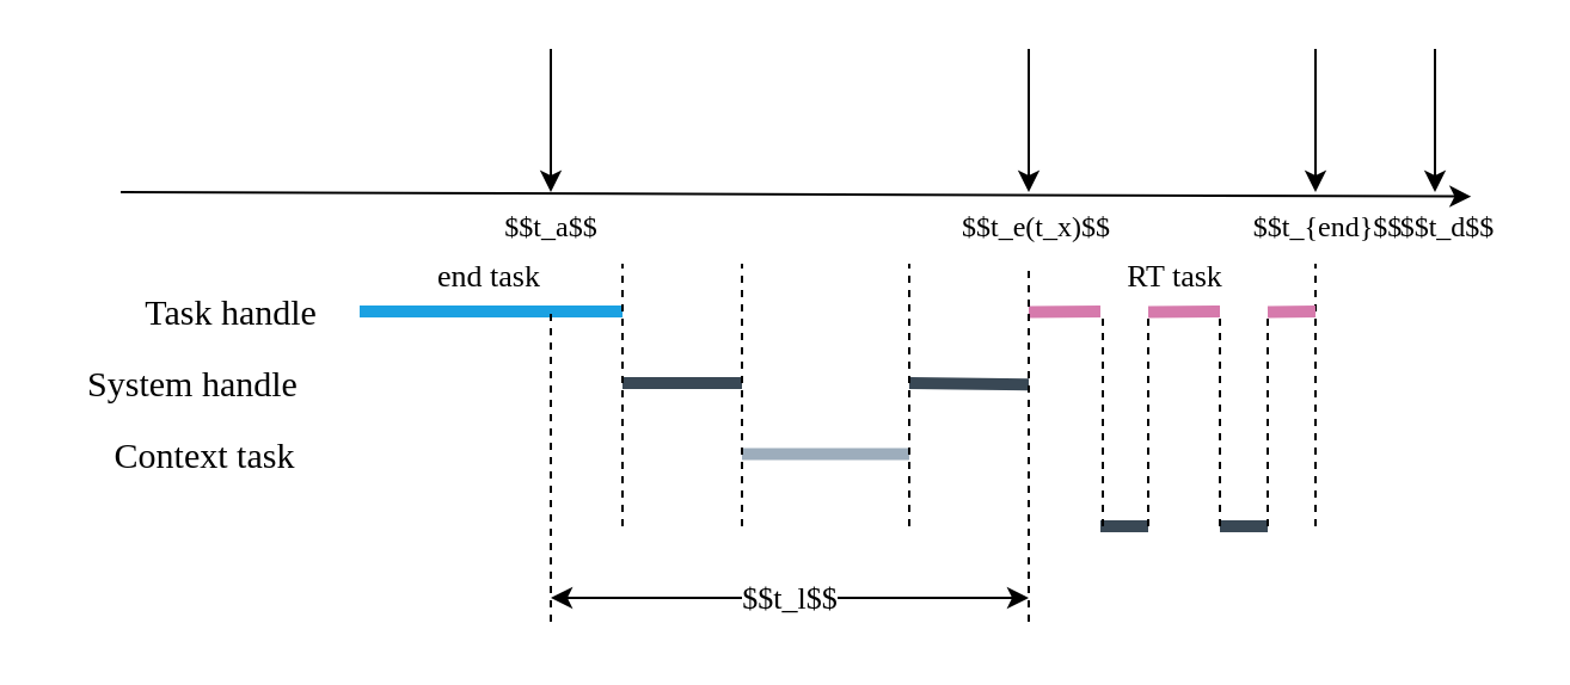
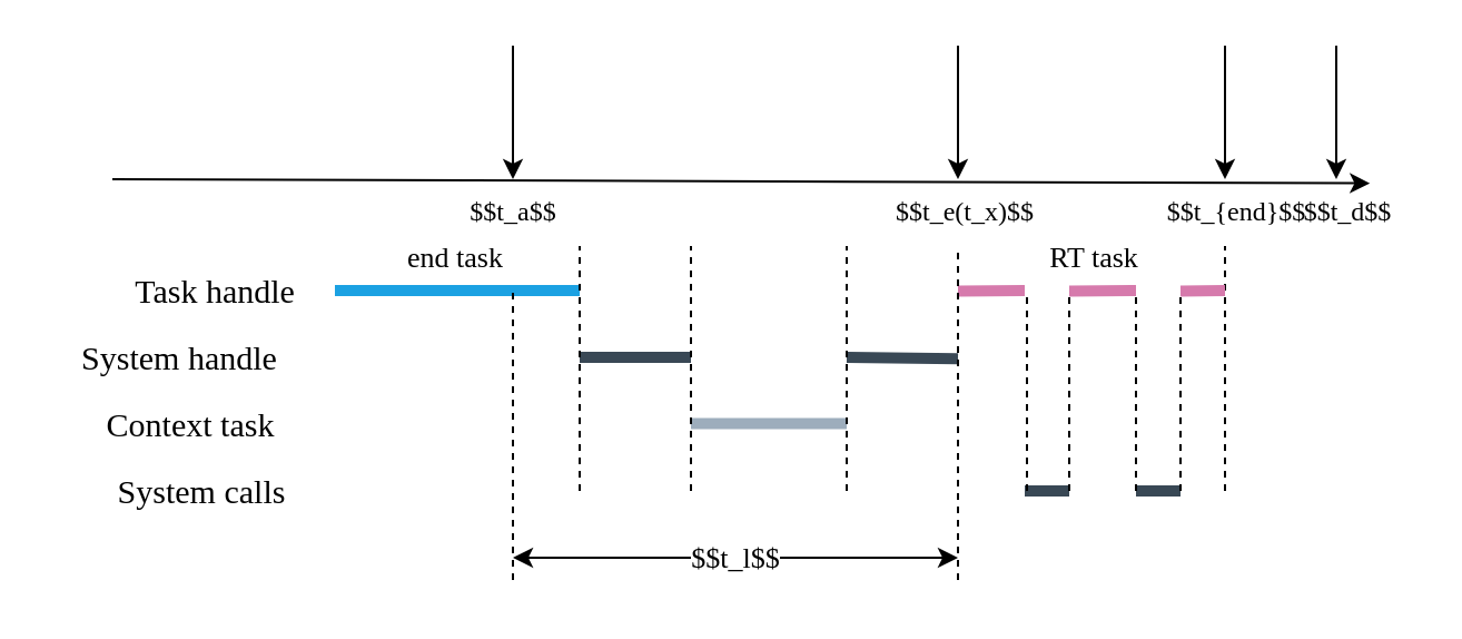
  <mxCell id="0" />
  <mxCell id="1" parent="0" />
  <mxCell id="2" value="" style="endArrow=classic;html=1;entryX=0.669;entryY=0.061;entryDx=0;entryDy=0;entryPerimeter=0;" parent="1" target="6" edge="1"><mxGeometry width="50" height="50" relative="1" as="geometry"><mxPoint x="50" y="80" as="sourcePoint" /><mxPoint x="720" y="80" as="targetPoint" /></mxGeometry></mxCell>
  <mxCell id="3" value="" style="endArrow=classic;html=1;" parent="1" edge="1"><mxGeometry width="50" height="50" relative="1" as="geometry"><mxPoint x="230" y="20" as="sourcePoint" /><mxPoint x="230" y="80" as="targetPoint" /></mxGeometry></mxCell>
  <mxCell id="4" value="&lt;font face=&quot;Times New Roman&quot;&gt;$$t_e(t_x)$$&lt;/font&gt;" style="text;html=1;align=center;verticalAlign=middle;resizable=0;points=[];autosize=1;strokeColor=none;fillColor=none;" parent="1" vertex="1"><mxGeometry x="388" y="80" width="90" height="30" as="geometry" /></mxCell>
  <mxCell id="5" value="" style="endArrow=classic;html=1;fontFamily=Times New Roman;" parent="1" edge="1"><mxGeometry width="50" height="50" relative="1" as="geometry"><mxPoint x="600" y="20" as="sourcePoint" /><mxPoint x="600" y="80" as="targetPoint" /></mxGeometry></mxCell>
  <mxCell id="6" value="&lt;font face=&quot;Times New Roman&quot;&gt;$$t_d$$&lt;/font&gt;" style="text;html=1;align=center;verticalAlign=middle;resizable=0;points=[];autosize=1;strokeColor=none;fillColor=none;" parent="1" vertex="1"><mxGeometry x="575" y="80" width="60" height="30" as="geometry" /></mxCell>
  <mxCell id="7" value="" style="endArrow=none;html=1;fontFamily=Times New Roman;strokeWidth=5;strokeColor=#1BA1E2;" parent="1" edge="1"><mxGeometry width="50" height="50" relative="1" as="geometry"><mxPoint x="150" y="130" as="sourcePoint" /><mxPoint x="260" y="130" as="targetPoint" /></mxGeometry></mxCell>
  <mxCell id="8" value="" style="endArrow=none;html=1;fontFamily=Times New Roman;strokeWidth=5;strokeColor=#394855;" parent="1" edge="1"><mxGeometry width="50" height="50" relative="1" as="geometry"><mxPoint x="260" y="160" as="sourcePoint" /><mxPoint x="310" y="160" as="targetPoint" /></mxGeometry></mxCell>
  <mxCell id="9" value="" style="endArrow=none;html=1;fontFamily=Times New Roman;strokeWidth=5;strokeColor=#9DADBC;" parent="1" edge="1"><mxGeometry width="50" height="50" relative="1" as="geometry"><mxPoint x="310" y="189.76" as="sourcePoint" /><mxPoint x="380" y="189.76" as="targetPoint" /></mxGeometry></mxCell>
  <mxCell id="10" value="" style="endArrow=none;html=1;fontFamily=Times New Roman;strokeWidth=5;strokeColor=#394855;" parent="1" edge="1"><mxGeometry width="50" height="50" relative="1" as="geometry"><mxPoint x="380" y="160" as="sourcePoint" /><mxPoint x="430" y="160.61" as="targetPoint" /></mxGeometry></mxCell>
  <mxCell id="11" value="" style="endArrow=classic;html=1;strokeWidth=1;fontFamily=Times New Roman;" parent="1" edge="1"><mxGeometry width="50" height="50" relative="1" as="geometry"><mxPoint x="430" y="20" as="sourcePoint" /><mxPoint x="430" y="80" as="targetPoint" /></mxGeometry></mxCell>
  <mxCell id="12" value="" style="endArrow=none;html=1;fontFamily=Times New Roman;strokeWidth=5;strokeColor=#D67AAC;" parent="1" edge="1"><mxGeometry width="50" height="50" relative="1" as="geometry"><mxPoint x="430" y="130.21" as="sourcePoint" /><mxPoint x="460" y="130" as="targetPoint" /></mxGeometry></mxCell>
  <mxCell id="13" value="" style="endArrow=none;dashed=1;html=1;strokeColor=#000000;strokeWidth=1;fontFamily=Times New Roman;" parent="1" edge="1"><mxGeometry width="50" height="50" relative="1" as="geometry"><mxPoint x="230" y="260" as="sourcePoint" /><mxPoint x="230" y="130" as="targetPoint" /></mxGeometry></mxCell>
  <mxCell id="14" value="" style="endArrow=none;dashed=1;html=1;strokeColor=#000000;strokeWidth=1;fontFamily=Times New Roman;" parent="1" edge="1"><mxGeometry width="50" height="50" relative="1" as="geometry"><mxPoint x="310" y="220" as="sourcePoint" /><mxPoint x="310" y="110" as="targetPoint" /></mxGeometry></mxCell>
  <mxCell id="15" value="" style="endArrow=none;dashed=1;html=1;strokeColor=#000000;strokeWidth=1;fontFamily=Times New Roman;" parent="1" edge="1"><mxGeometry width="50" height="50" relative="1" as="geometry"><mxPoint x="380" y="220" as="sourcePoint" /><mxPoint x="380" y="110" as="targetPoint" /></mxGeometry></mxCell>
  <mxCell id="16" value="" style="endArrow=none;dashed=1;html=1;strokeColor=#000000;strokeWidth=1;fontFamily=Times New Roman;" parent="1" edge="1"><mxGeometry width="50" height="50" relative="1" as="geometry"><mxPoint x="430" y="260" as="sourcePoint" /><mxPoint x="430" y="110" as="targetPoint" /></mxGeometry></mxCell>
  <mxCell id="17" value="" style="endArrow=none;dashed=1;html=1;strokeColor=#000000;strokeWidth=1;fontFamily=Times New Roman;" parent="1" edge="1"><mxGeometry width="50" height="50" relative="1" as="geometry"><mxPoint x="550" y="220" as="sourcePoint" /><mxPoint x="550" y="110" as="targetPoint" /></mxGeometry></mxCell>
  <mxCell id="18" value="$$t_a$$" style="text;html=1;align=center;verticalAlign=middle;resizable=0;points=[];autosize=1;strokeColor=none;fillColor=none;fontFamily=Times New Roman;" parent="1" vertex="1"><mxGeometry x="200" y="80" width="60" height="30" as="geometry" /></mxCell>
  <mxCell id="19" value="&lt;font style=&quot;font-size: 15px;&quot; face=&quot;Times New Roman&quot;&gt;Task handle&lt;/font&gt;" style="text;html=1;align=center;verticalAlign=middle;resizable=0;points=[];autosize=1;strokeColor=none;fillColor=none;" parent="1" vertex="1"><mxGeometry x="46" y="115" width="100" height="30" as="geometry" /></mxCell>
  <mxCell id="20" value="System handle" style="text;html=1;align=center;verticalAlign=middle;resizable=0;points=[];autosize=1;strokeColor=none;fillColor=none;fontSize=15;fontFamily=Times New Roman;" parent="1" vertex="1"><mxGeometry x="20" y="145" width="120" height="30" as="geometry" /></mxCell>
  <mxCell id="21" value="Context task" style="text;html=1;align=center;verticalAlign=middle;resizable=0;points=[];autosize=1;strokeColor=none;fillColor=none;fontSize=15;fontFamily=Times New Roman;" parent="1" vertex="1"><mxGeometry x="30" y="175" width="110" height="30" as="geometry" /></mxCell>
  <mxCell id="22" value="&lt;font style=&quot;font-size: 13px;&quot; face=&quot;Times New Roman&quot;&gt;end task&lt;/font&gt;" style="text;html=1;align=center;verticalAlign=middle;resizable=0;points=[];autosize=1;strokeColor=none;fillColor=none;" parent="1" vertex="1"><mxGeometry x="164" y="100" width="80" height="30" as="geometry" /></mxCell>
  <mxCell id="23" value="&lt;font style=&quot;font-size: 13px;&quot; face=&quot;Times New Roman&quot;&gt;RT task&lt;/font&gt;" style="text;html=1;align=center;verticalAlign=middle;resizable=0;points=[];autosize=1;strokeColor=none;fillColor=none;" parent="1" vertex="1"><mxGeometry x="461" y="100" width="60" height="30" as="geometry" /></mxCell>
  <mxCell id="24" value="" style="endArrow=classic;html=1;rounded=0;fontFamily=Times New Roman;fontSize=13;" parent="1" edge="1"><mxGeometry width="50" height="50" relative="1" as="geometry"><mxPoint x="550" y="20" as="sourcePoint" /><mxPoint x="550" y="80" as="targetPoint" /></mxGeometry></mxCell>
  <mxCell id="25" value="$$t_l$$" style="text;html=1;align=center;verticalAlign=middle;resizable=0;points=[];autosize=1;strokeColor=none;fillColor=none;fontSize=13;fontFamily=Times New Roman;" parent="1" vertex="1"><mxGeometry x="300" y="235" width="60" height="30" as="geometry" /></mxCell>
  <mxCell id="26" value="" style="endArrow=classic;html=1;rounded=0;fontFamily=Times New Roman;fontSize=13;" parent="1" edge="1"><mxGeometry width="50" height="50" relative="1" as="geometry"><mxPoint x="310" y="250" as="sourcePoint" /><mxPoint x="230" y="250" as="targetPoint" /></mxGeometry></mxCell>
  <mxCell id="27" value="" style="endArrow=classic;html=1;rounded=0;fontFamily=Times New Roman;fontSize=13;" parent="1" edge="1"><mxGeometry width="50" height="50" relative="1" as="geometry"><mxPoint x="350" y="250" as="sourcePoint" /><mxPoint x="430" y="250" as="targetPoint" /></mxGeometry></mxCell>
  <mxCell id="28" value="&lt;font face=&quot;Times New Roman&quot;&gt;$$t_{end}$$&lt;/font&gt;" style="text;html=1;align=center;verticalAlign=middle;resizable=0;points=[];autosize=1;strokeColor=none;fillColor=none;" parent="1" vertex="1"><mxGeometry x="510" y="80" width="90" height="30" as="geometry" /></mxCell>
  <mxCell id="29" value="" style="endArrow=none;html=1;rounded=0;strokeColor=#394855;fontFamily=Times New Roman;fontSize=13;fontColor=#000000;strokeWidth=5;" parent="1" edge="1"><mxGeometry width="50" height="50" relative="1" as="geometry"><mxPoint x="460" y="220" as="sourcePoint" /><mxPoint x="480" y="220" as="targetPoint" /></mxGeometry></mxCell>
  <mxCell id="30" value="" style="endArrow=none;dashed=1;html=1;strokeColor=#000000;strokeWidth=1;fontFamily=Times New Roman;" parent="1" edge="1"><mxGeometry width="50" height="50" relative="1" as="geometry"><mxPoint x="461" y="220" as="sourcePoint" /><mxPoint x="461" y="130" as="targetPoint" /></mxGeometry></mxCell>
  <mxCell id="31" value="" style="endArrow=none;dashed=1;html=1;strokeColor=#000000;strokeWidth=1;fontFamily=Times New Roman;" parent="1" edge="1"><mxGeometry width="50" height="50" relative="1" as="geometry"><mxPoint x="480" y="220" as="sourcePoint" /><mxPoint x="480" y="130" as="targetPoint" /></mxGeometry></mxCell>
  <mxCell id="32" value="" style="endArrow=none;html=1;fontFamily=Times New Roman;strokeWidth=5;strokeColor=#D67AAC;" parent="1" edge="1"><mxGeometry width="50" height="50" relative="1" as="geometry"><mxPoint x="480" y="130.21" as="sourcePoint" /><mxPoint x="510" y="130" as="targetPoint" /></mxGeometry></mxCell>
  <mxCell id="33" value="" style="endArrow=none;html=1;rounded=0;strokeColor=#394855;fontFamily=Times New Roman;fontSize=13;fontColor=#000000;strokeWidth=5;" parent="1" edge="1"><mxGeometry width="50" height="50" relative="1" as="geometry"><mxPoint x="510" y="220" as="sourcePoint" /><mxPoint x="530" y="220" as="targetPoint" /></mxGeometry></mxCell>
  <mxCell id="34" value="" style="endArrow=none;dashed=1;html=1;strokeColor=#000000;strokeWidth=1;fontFamily=Times New Roman;" parent="1" edge="1"><mxGeometry width="50" height="50" relative="1" as="geometry"><mxPoint x="510" y="220" as="sourcePoint" /><mxPoint x="510" y="130" as="targetPoint" /></mxGeometry></mxCell>
  <mxCell id="35" value="" style="endArrow=none;html=1;fontFamily=Times New Roman;strokeWidth=5;strokeColor=#D67AAC;" parent="1" edge="1"><mxGeometry width="50" height="50" relative="1" as="geometry"><mxPoint x="530" y="130.21" as="sourcePoint" /><mxPoint x="550" y="130" as="targetPoint" /></mxGeometry></mxCell>
  <mxCell id="36" value="" style="endArrow=none;dashed=1;html=1;strokeColor=#000000;strokeWidth=1;fontFamily=Times New Roman;" parent="1" edge="1"><mxGeometry width="50" height="50" relative="1" as="geometry"><mxPoint x="530" y="220" as="sourcePoint" /><mxPoint x="530" y="130" as="targetPoint" /></mxGeometry></mxCell>
+ <mxCell id="37" value="System calls" style="text;html=1;align=center;verticalAlign=middle;resizable=0;points=[];autosize=1;strokeColor=none;fillColor=none;fontSize=15;fontFamily=Times New Roman;" parent="1" vertex="1"><mxGeometry x="40" y="205" width="100" height="30" as="geometry" /></mxCell>
  <mxCell id="38" value="" style="endArrow=none;dashed=1;html=1;strokeColor=#000000;strokeWidth=1;fontFamily=Times New Roman;" edge="1" parent="1"><mxGeometry width="50" height="50" relative="1" as="geometry"><mxPoint x="260" y="220" as="sourcePoint" /><mxPoint x="260" y="110" as="targetPoint" /></mxGeometry></mxCell>
